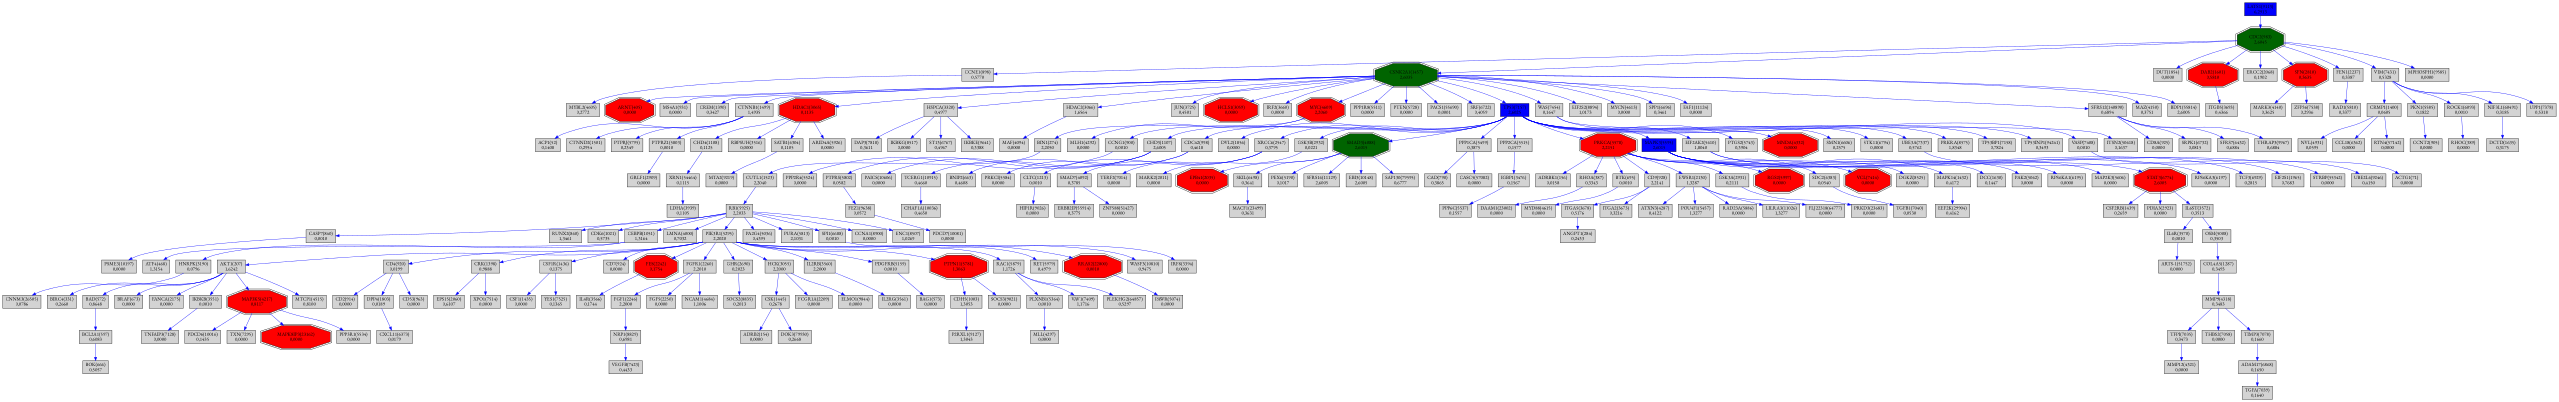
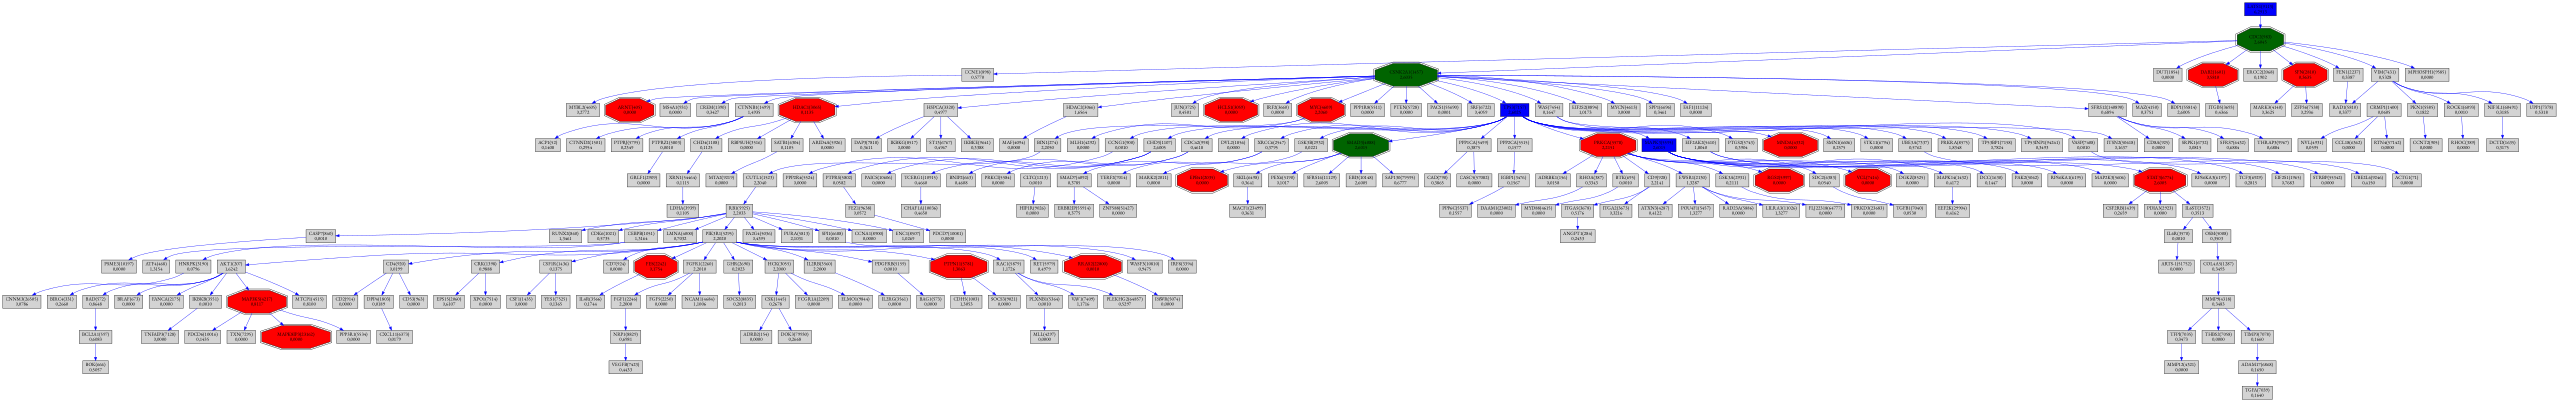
  digraph {
    fontname="EB Garamond"
    node [fillcolor=lightgray fontname="EB Garamond" shape=box style=filled]
    edge [color=blue fontname="EB Garamond"]
    n1 [label="ACTG1(71)\n0,0000"]
    n2 [label="ADRB2(154)\n0,0000"]
    n3 [label="ADRBK1(156)\n0,0158"]
    n4 [label="AKT1(207)\n1,6242"]
    n5 [label="BIRC4(331)\n0,2660"]
    n6 [label="BAD(572)\n0,8648"]
    n7 [label="BRAF(673)\n0,0000"]
    n8 [label="FANCA(2175)\n0,0000"]
    n9 [label="IKBKB(3551)\n0,0010"]
    n10 [fillcolor=red label="MAP3K5(4217)\n0,8117" shape=doubleoctagon]
    n11 [label="MTCP1(4515)\n0,8100"]
    n12 [label="BCL2A1(597)\n0,6083"]
    n13 [label="TNFAIP3(7128)\n0,0000"]
    n14 [label="PDCD6(10016)\n0,1435"]
    n15 [label="TXN(7295)\n0,0000"]
    n16 [fillcolor=red label="MAPK8IP3(23162)\n0,0000" shape=doubleoctagon]
    n17 [label="PPP3R1(5534)\n0,0000"]
    n18 [label="BIN1(274)\n2,2050"]
    n19 [label="CUTL1(1523)\n2,2040"]
    n20 [label="RB1(5925)\n2,2033"]
    n21 [label="ANGPT1(284)\n0,2433"]
    n22 [label="RHOA(387)\n0,3343"]
    n23 [label="DAAM1(23002)\n0,0000"]
    n24 [label="RHOC(389)\n0,0000"]
    n25 [fillcolor=red label="ARNT(405)\n0,0000" shape=doubleoctagon]
    n26 [label="BAG1(573)\n0,0000"]
    n27 [label="BOK(666)\n0,5057"]
    n28 [label="BNIP2(663)\n0,4608"]
    n29 [label="BTK(695)\n0,0010"]
    n30 [label="MYD88(4615)\n0,0000"]
    n31 [label="CAD(790)\n0,3865"]
    n32 [label="CASP7(840)\n0,0010"]
    n33 [label="PSME3(10197)\n0,0000"]
    n34 [label="RUNX2(860)\n1,3461"]
    n35 [label="CD2(914)\n0,0000"]
    n36 [label="CD4(920)\n0,0199"]
    n37 [label="DPP4(1803)\n0,0189"]
    n38 [label="CD53(963)\n0,0000"]
    n39 [label="CXCL11(6373)\n0,0179"]
    n40 [label="CD8A(925)\n0,0000"]
    n41 [label="CD9(928)\n2,2141"]
    n42 [label="ITGA5(3678)\n0,5176"]
    n43 [label="ITGA2(3673)\n0,3216"]
    n44 [label="MS4A1(931)\n0,0000"]
    n45 [label="CCNE1(898)\n0,5770"]
    n46 [label="MYBL2(4605)\n0,2772"]
    n47 [fillcolor=darkgreen label="CDC2(983)\n2,6045" shape=doubleoctagon]
    n48 [fillcolor=darkgreen label="CSNK2A1(1457)\n2,6035" shape=doubleoctagon]
    n49 [label="DUT(1854)\n0,0000"]
    n50 [fillcolor=red label="DAB2(1601)\n0,5810" shape=doubleoctagon]
    n51 [label="ERCC2(2068)\n0,1902"]
    n52 [fillcolor=red label="SFN(2810)\n0,3635" shape=doubleoctagon]
    n53 [label="FEN1(2237)\n0,3387"]
    n54 [label="VIM(7431)\n0,5328"]
    n55 [label="MPHOSPH1(9585)\n0,0000"]
    n56 [label="CREM(1390)\n0,3427"]
    n57 [label="CTNNB1(1499)\n1,4935"]
    n58 [fillcolor=red label="HDAC1(3065)\n0,1135" shape=doubleoctagon]
    n59 [label="HSPCA(3320)\n0,4977"]
    n60 [label="HDAC2(3066)\n1,6564"]
    n61 [label="JUN(3725)\n0,4501"]
    n62 [fillcolor=red label="HCLS1(3059)\n0,0000" shape=doubleoctagon]
    n63 [label="IRF2(3660)\n0,0000"]
    n64 [fillcolor=red label="MYC(4609)\n2,2060" shape=doubleoctagon]
    n65 [label="PPP1R8(5511)\n0,0000"]
    n66 [label="PTEN(5728)\n0,0000"]
    n67 [label="PACS1(55690)\n0,0001"]
    n68 [label="SRF(6722)\n0,4059"]
    n69 [fillcolor=blue label="TP53(7157)\n2,6025"]
    n70 [label="WAS(7454)\n0,1647"]
    n71 [label="EIF2S2(8894)\n1,0173"]
    n72 [label="MYCN(4613)\n0,0000"]
    n73 [label="SPP1(6696)\n0,3461"]
    n74 [label="FAF1(11124)\n0,0000"]
    n75 [label="SFRS12(140890)\n0,6894"]
    n76 [label="MAZ(4150)\n0,3751"]
    n77 [label="BDP1(55814)\n2,6005"]
    n78 [label="ITGB5(3693)\n0,4366"]
    n79 [label="MARK3(4140)\n0,3625"]
    n80 [label="ZFP36(7538)\n0,2936"]
    n81 [label="RAD1(5810)\n0,3377"]
    n82 [label="CRMP1(1400)\n0,0605"]
    n83 [label="PKN1(5585)\n0,1822"]
    n84 [label="ROCK1(6093)\n0,0010"]
    n85 [label="NIF3L1(60491)\n0,3185"]
    n86 [label="UPP1(7378)\n0,5318"]
    n87 [label="CCNG1(900)\n0,0010"]
    n88 [label="PPP2R4(5524)\n0,0000"]
    n89 [label="CDK6(1021)\n0,5735"]
    n90 [label="CCNT2(905)\n0,0000"]
    n91 [label="CEBPB(1051)\n1,3164"]
    n92 [label="ATF4(468)\n1,3154"]
    n93 [label="HNRPK(3190)\n0,0796"]
    n94 [label="CNNM3(26505)\n0,0786"]
    n95 [label="CHD3(1107)\n2,6005"]
    n96 [label="PTPRS(5802)\n0,0582"]
    n97 [label="PAICS(10606)\n0,0000"]
    n98 [label="TCERG1(10915)\n0,4660"]
    n99 [label="FEZ1(9638)\n0,0572"]
    n100 [label="CHAF1A(10036)\n0,4650"]
    n101 [label="CLTC(1213)\n0,0010"]
    n102 [label="HIP1R(9026)\n0,0000"]
    n103 [label="CRK(1398)\n0,9888"]
    n104 [label="EPS15(2060)\n0,6107"]
    n105 [label="XPO1(7514)\n0,0000"]
    n106 [label="CSF1(1435)\n0,0000"]
    n107 [label="CSF1R(1436)\n0,1375"]
    n108 [label="YES1(7525)\n0,1365"]
    n109 [label="CSF2RB(1439)\n0,2659"]
    n110 [label="CSK(1445)\n0,2678"]
    n111 [label="DOK3(79930)\n0,2668"]
    n112 [label="CDH5(1003)\n1,3053"]
-   n113 [label="P2RXL1(9127)\n1,3043"]
    n114 [label="ACP1(52)\n0,1408"]
    n115 [label="CTNND2(1501)\n0,2954"]
    n116 [label="PTPRJ(5795)\n0,2349"]
    n117 [label="PTPRZ1(5803)\n0,0010"]
    n118 [label="CHD4(1108)\n0,1125"]
    n119 [label="RBPSUH(3516)\n0,0000"]
    n120 [label="SATB1(6304)\n0,1105"]
    n121 [label="ARID4A(5926)\n0,0000"]
    n122 [label="DAP3(7818)\n0,3611"]
    n123 [label="IKBKG(8517)\n0,0000"]
    n124 [label="ST13(6767)\n0,4967"]
    n125 [label="IKBKE(9641)\n0,3388"]
    n126 [label="MAF(4094)\n0,0000"]
    n127 [label="MLH1(4292)\n0,0000"]
    n128 [label="CDC42(998)\n0,4618"]
    n129 [label="DVL2(1856)\n0,0000"]
    n130 [label="XRCC6(2547)\n0,3795"]
    n131 [label="GSK3B(2932)\n0,0221"]
    n132 [fillcolor=darkgreen label="SMAD3(4088)\n2,6015" shape=doubleoctagon]
    n133 [label="PPP1CA(5499)\n0,3875"]
    n134 [label="PPP2CA(5515)\n0,1577"]
    n135 [fillcolor=red label="PRKCA(5578)\n2,2151" shape=doubleoctagon]
    n136 [fillcolor=blue label="MAPK3(5595)\n2,6015"]
    n137 [label="EIF2AK2(5610)\n1,8040"]
    n138 [label="PTGS2(5743)\n0,3904"]
    n139 [fillcolor=red label="MNDA(4332)\n0,0000" shape=doubleoctagon]
    n140 [label="SMN1(6606)\n0,2575"]
    n141 [label="STK11(6794)\n0,0000"]
    n142 [label="UBE3A(7337)\n0,5762"]
    n143 [label="PRKRA(8575)\n1,8348"]
    n144 [label="TP53BP1(7158)\n0,7824"]
    n145 [label="TP53INP1(94241)\n0,3493"]
    n146 [label="VASP(7408)\n0,0010"]
    n147 [label="ITSN2(50618)\n0,1637"]
    n148 [label="SRPK1(6732)\n0,0815"]
    n149 [label="SFRS7(6432)\n0,6884"]
    n150 [label="THRAP3(9967)\n0,6884"]
    n151 [label="MAPK14(1432)\n0,4172"]
    n152 [label="EEF2K(29904)\n0,4162"]
    n153 [label="PRKCI(5584)\n0,0000"]
    n154 [label="GRLF1(2909)\n0,0000"]
    n155 [label="CD7(924)\n0,0000"]
    n156 [label="COL4A5(1287)\n0,3493"]
    n157 [label="MMP9(4318)\n0,3483"]
    n158 [label="TFPI(7035)\n0,3473"]
    n159 [label="THBS2(7058)\n0,0000"]
    n160 [label="TIMP3(7078)\n0,1660"]
    n161 [label="DCTD(1635)\n0,3175"]
    n162 [label="NVL(4931)\n0,0595"]
    n163 [label="CCL18(6362)\n0,0000"]
    n164 [label="RTN4(57142)\n0,0000"]
    n165 [label="EIF2S1(1965)\n0,7683"]
    n166 [label="XRN1(54464)\n0,1115"]
    n167 [label="LDHA(3939)\n0,1105"]
    n168 [fillcolor=red label="EPB41(2035)\n0,0000" shape=doubleoctagon]
    n169 [label="EWSR1(2130)\n1,3287"]
    n170 [label="ATXN3(4287)\n0,4122"]
    n171 [label="POU4F1(5457)\n1,3277"]
    n172 [label="RAD23A(5886)\n0,0000"]
    n173 [label="LILRA3(11026)\n1,3277"]
    n174 [label="FLJ22318(64777)\n0,0000"]
    n175 [label="FCGR1A(2209)\n0,0000"]
    n176 [fillcolor=red label="FES(2242)\n0,1754" shape=doubleoctagon]
    n177 [label="IL4R(3566)\n0,1744"]
    n178 [label="FGF1(2246)\n2,2000"]
    n179 [label="NRP1(8829)\n0,6981"]
    n180 [label="VEGFB(7423)\n0,4433"]
    n181 [label="FGFR1(2260)\n2,2010"]
    n182 [label="FGF5(2250)\n0,0000"]
    n183 [label="NCAM1(4684)\n1,1006"]
    n184 [label="SMAD7(4092)\n0,3785"]
    n185 [label="TERF2(7014)\n0,0000"]
    n186 [label="ERBB2IP(55914)\n0,3775"]
    n187 [label="ZNF588(51427)\n0,0000"]
    n188 [label="GHR(2690)\n0,2023"]
    n189 [label="SOCS2(8835)\n0,2013"]
    n190 [label="MARK2(2011)\n0,0000"]
    n191 [label="PDIA3(2923)\n0,0000"]
    n192 [label="HCK(3055)\n2,2000"]
    n193 [label="ELMO1(9844)\n0,0000"]
    n194 [label="MTA2(9219)\n0,0000"]
    n195 [label="LMNA(4000)\n0,7032"]
    n196 [label="PIK3R1(5295)\n2,2020"]
    n197 [label="PA2G4(5036)\n0,4395"]
    n198 [label="PURA(5813)\n2,1031"]
    n199 [label="SPI1(6688)\n0,0010"]
    n200 [label="CCNA1(8900)\n0,0000"]
    n201 [label="ENC1(8507)\n1,0269"]
    n202 [label="GSK3A(2931)\n0,2111"]
    n203 [label="PRKD3(23683)\n0,0000"]
    n204 [label="IL2RB(3560)\n2,2000"]
    n205 [label="IL2RG(3561)\n0,0000"]
    n206 [label="IL6R(3570)\n0,0010"]
    n207 [label="ARTS-1(51752)\n0,0000"]
    n208 [label="IL6ST(3572)\n0,3513"]
    n209 [label="OSM(5008)\n0,3503"]
    n210 [label="IRF8(3394)\n0,0000"]
    n211 [label="SKIL(6498)\n0,3641"]
    n212 [label="PEX6(5190)\n0,1017"]
    n213 [label="SFRS16(11129)\n2,6005"]
    n214 [label="EBI3(10148)\n2,6005"]
    n215 [label="SAP130(79595)\n0,6777"]
    n216 [label="MACF1(23499)\n0,3631"]
    n217 [label="DCC(1630)\n0,1447"]
    n218 [label="IGBP1(3476)\n0,1567"]
    n219 [label="PPP6C(5537)\n0,1557"]
    n220 [label="MLL(4297)\n0,0000"]
    n221 [label="MMP12(4321)\n0,0000"]
    n222 [label="ADAM17(6868)\n0,1650"]
    n223 [label="PAK2(5062)\n0,0000"]
    n224 [label="PAWR(5074)\n0,0000"]
    n225 [label="PDGFRB(5159)\n0,0010"]
    n226 [fillcolor=red label="PTPN11(5781)\n1,3063" shape=doubleoctagon]
    n227 [label="RAC1(5879)\n1,1726"]
    n228 [label="RET(5979)\n0,4979"]
    n229 [fillcolor=red label="RRAS2(22800)\n0,0010" shape=doubleoctagon]
    n230 [label="WASF3(10810)\n0,9475"]
    n231 [label="SOCS3(9021)\n0,0000"]
    n232 [label="PLXNB1(5364)\n0,0010"]
    n233 [label="VAV1(7409)\n1,1716"]
    n234 [label="PLEKHG2(64857)\n0,5297"]
    n235 [label="CASC5(57082)\n0,0000"]
    n236 [fillcolor=red label="RGS2(5997)\n0,0000" shape=doubleoctagon]
    n237 [label="SDC2(6383)\n0,0540"]
    n238 [fillcolor=red label="VCL(7414)\n0,0000" shape=doubleoctagon]
    n239 [label="DGKZ(8525)\n0,0000"]
    n240 [label="TGFB1(7040)\n0,0530"]
    n241 [label="RPS6KA1(6195)\n0,0000"]
    n242 [label="MAP2K3(5606)\n0,0000"]
    n243 [fillcolor=red label="STAT3(6774)\n2,6005" shape=doubleoctagon]
    n244 [label="RPS6KA3(6197)\n0,0000"]
    n245 [label="TCF3(6929)\n0,2815"]
    n246 [label="STRBP(55342)\n0,0000"]
    n247 [label="TGFA(7039)\n0,1640"]
    n248 [label="UBE2L6(9246)\n0,4150"]
    n249 [label="PDCD7(10081)\n0,0000"]
    n250 [fillcolor=blue label="LATS1(9113)\n6,2913"]
    n4 -> n5
    n4 -> n6
    n4 -> n7
    n4 -> n8
    n4 -> n9
    n4 -> n10
    n4 -> n11
    n6 -> n12
    n9 -> n13
    n10 -> n14
    n10 -> n15
    n10 -> n16
    n10 -> n17
    n12 -> n27
    n18 -> n19
    n19 -> n20
    n20 -> n32
    n20 -> n34
    n20 -> n89
    n20 -> n91
    n20 -> n195
    n20 -> n196
    n20 -> n197
    n20 -> n198
    n20 -> n199
    n20 -> n200
    n20 -> n201
    n22 -> n23
    n29 -> n30
    n32 -> n33
    n36 -> n35
    n36 -> n37
    n36 -> n38
    n37 -> n39
    n41 -> n42
    n41 -> n43
    n42 -> n21
    n45 -> n46
    n47 -> n45
    n47 -> n48
    n47 -> n49
    n47 -> n50
    n47 -> n51
    n47 -> n52
    n47 -> n53
    n47 -> n54
    n47 -> n55
    n48 -> n25
    n48 -> n44
    n48 -> n56
    n48 -> n57
    n48 -> n58
    n48 -> n59
    n48 -> n60
    n48 -> n61
    n48 -> n62
    n48 -> n63
    n48 -> n64
    n48 -> n65
    n48 -> n66
    n48 -> n67
    n48 -> n68
    n48 -> n69
    n48 -> n70
    n48 -> n71
    n48 -> n72
    n48 -> n73
    n48 -> n74
    n48 -> n75
    n48 -> n76
    n48 -> n77
    n50 -> n78
    n52 -> n79
    n52 -> n80
    n53 -> n81
-   n54 -> n82
+   n54 -> n81
    n54 -> n83
    n54 -> n84
    n54 -> n85
    n54 -> n86
    n57 -> n114
    n57 -> n115
    n57 -> n116
    n57 -> n117
    n58 -> n118
    n58 -> n119
    n58 -> n120
    n58 -> n121
    n59 -> n122
    n59 -> n123
    n59 -> n124
    n59 -> n125
    n60 -> n126
    n64 -> n18
    n64 -> n127
    n69 -> n87
    n69 -> n95
    n69 -> n128
    n69 -> n129
    n69 -> n130
    n69 -> n131
    n69 -> n132
    n69 -> n133
    n69 -> n134
    n69 -> n135
    n69 -> n136
    n69 -> n137
    n69 -> n138
    n69 -> n139
    n69 -> n140
    n69 -> n141
    n69 -> n142
    n69 -> n143
    n69 -> n144
    n69 -> n145
    n70 -> n146
    n70 -> n147
    n75 -> n40
    n75 -> n148
    n75 -> n149
    n75 -> n150
    n82 -> n162
    n82 -> n163
    n82 -> n164
    n83 -> n90
    n84 -> n24
    n85 -> n161
    n87 -> n88
    n91 -> n92
    n91 -> n93
    n93 -> n94
    n95 -> n96
    n95 -> n97
    n95 -> n98
    n96 -> n99
    n98 -> n100
    n99 -> n249
    n101 -> n102
    n103 -> n104
    n103 -> n105
    n107 -> n106
    n107 -> n108
    n110 -> n2
    n110 -> n111
-   n112 -> n113
    n117 -> n154
    n118 -> n166
    n120 -> n194
    n128 -> n28
    n128 -> n153
-   n130 -> n101
    n130 -> n184
    n130 -> n185
    n131 -> n190
    n132 -> n168
    n132 -> n211
    n132 -> n212
    n132 -> n213
    n132 -> n214
    n132 -> n215
    n133 -> n31
    n133 -> n235
    n134 -> n218
    n135 -> n3
    n135 -> n22
    n135 -> n29
    n135 -> n41
    n135 -> n169
    n135 -> n202
    n135 -> n236
    n135 -> n237
    n135 -> n238
    n135 -> n239
    n136 -> n151
    n136 -> n217
    n136 -> n223
    n136 -> n241
    n136 -> n242
    n136 -> n243
    n136 -> n244
    n136 -> n245
    n137 -> n165
    n137 -> n246
    n142 -> n248
    n146 -> n1
    n151 -> n152
    n156 -> n157
    n157 -> n158
    n157 -> n159
    n157 -> n160
    n158 -> n221
    n160 -> n222
    n166 -> n167
    n169 -> n170
    n169 -> n171
    n169 -> n172
    n169 -> n173
    n169 -> n174
    n176 -> n177
    n178 -> n179
    n179 -> n180
    n181 -> n178
    n181 -> n182
    n181 -> n183
    n184 -> n186
    n184 -> n187
    n188 -> n189
    n192 -> n110
    n192 -> n175
    n192 -> n193
    n196 -> n4
    n196 -> n36
    n196 -> n103
    n196 -> n107
    n196 -> n155
    n196 -> n176
    n196 -> n181
    n196 -> n188
    n196 -> n192
    n196 -> n204
    n196 -> n225
    n196 -> n226
    n196 -> n227
    n196 -> n228
    n196 -> n229
    n196 -> n230
    n199 -> n210
    n202 -> n203
    n204 -> n205
    n206 -> n207
    n208 -> n206
    n208 -> n209
    n209 -> n156
    n211 -> n216
    n218 -> n219
    n222 -> n247
    n225 -> n26
    n226 -> n112
    n226 -> n231
    n227 -> n232
    n227 -> n233
    n227 -> n234
    n229 -> n224
    n232 -> n220
    n237 -> n240
    n243 -> n109
    n243 -> n191
    n243 -> n208
    n250 -> n47
  }
